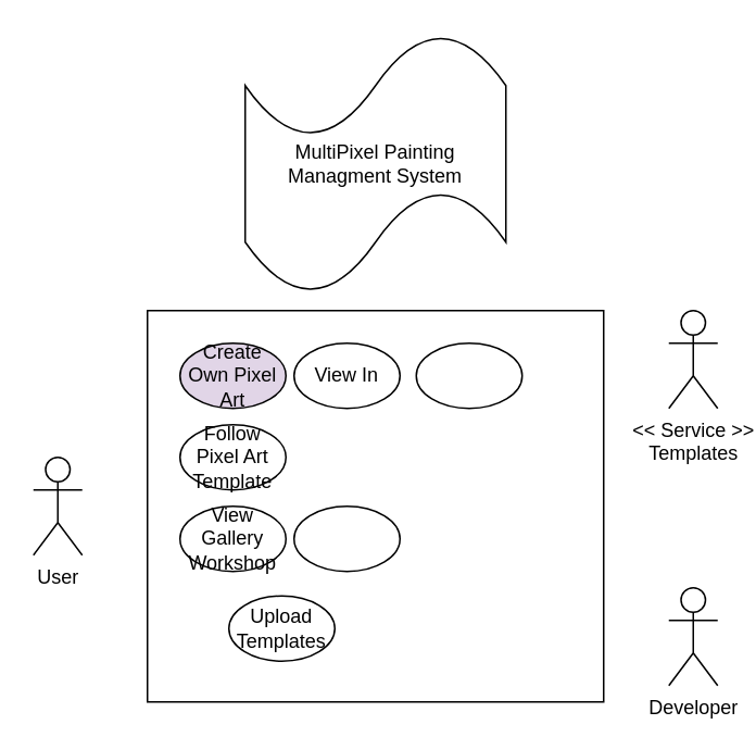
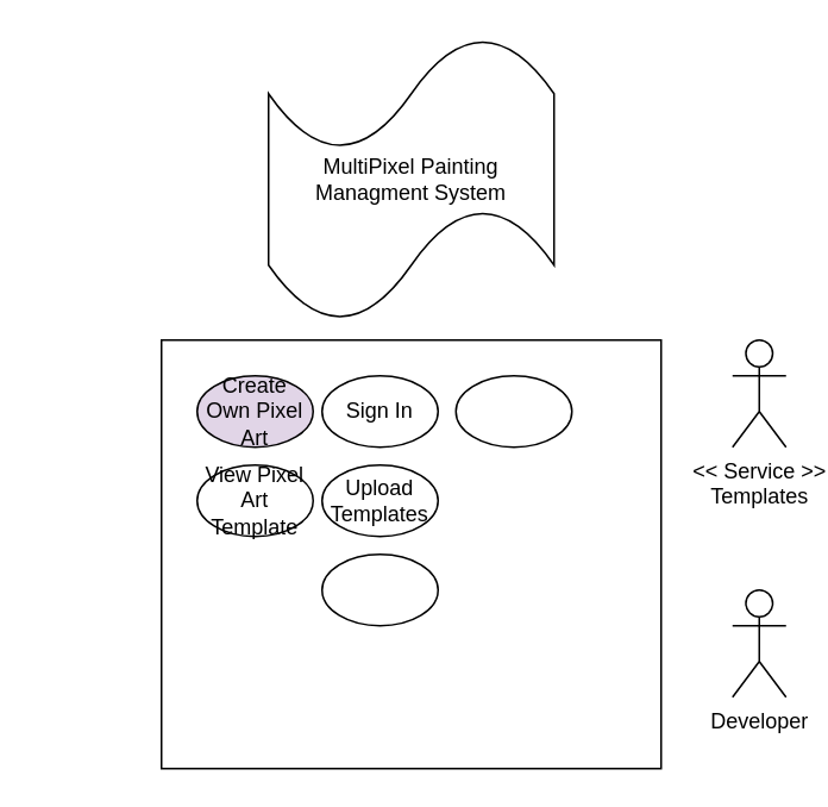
  <mxCell id="0" />
  <mxCell id="1" parent="0" />
  <mxCell id="2" value="" style="rounded=0;whiteSpace=wrap;html=1;" vertex="1" parent="1"><mxGeometry x="90" y="190" width="280" height="240" as="geometry" /></mxCell>
- <mxCell id="3" value="User" style="shape=umlActor;verticalLabelPosition=bottom;verticalAlign=top;html=1;outlineConnect=0;" vertex="1" parent="1"><mxGeometry x="20" y="280" width="30" height="60" as="geometry" /></mxCell>
  <mxCell id="4" value="&amp;lt;&amp;lt; Service &amp;gt;&amp;gt;&lt;br&gt;Templates&lt;div&gt;&lt;br/&gt;&lt;/div&gt;" style="shape=umlActor;verticalLabelPosition=bottom;verticalAlign=top;html=1;outlineConnect=0;" vertex="1" parent="1"><mxGeometry x="410" y="190" width="30" height="60" as="geometry" /></mxCell>
- <mxCell id="5" value="Developer" style="shape=umlActor;verticalLabelPosition=bottom;verticalAlign=top;html=1;outlineConnect=0;" vertex="1" parent="1"><mxGeometry x="410" y="360" width="30" height="60" as="geometry" /></mxCell>
+ <mxCell id="5" value="Developer" style="shape=umlActor;verticalLabelPosition=bottom;verticalAlign=top;html=1;outlineConnect=0;" vertex="1" parent="1"><mxGeometry x="410" y="330" width="30" height="60" as="geometry" /></mxCell>
  <mxCell id="6" value="MultiPixel Painting Managment System" style="shape=tape;whiteSpace=wrap;html=1;" vertex="1" parent="1"><mxGeometry x="150" width="160" height="160" as="geometry" y="20" /></mxCell>
  <mxCell id="7" value="Create Own Pixel Art" style="ellipse;whiteSpace=wrap;html=1;fillColor=#e1d5e7;" vertex="1" parent="1"><mxGeometry x="110" y="210" width="65" height="40" as="geometry" /></mxCell>
- <mxCell id="8" value="Follow Pixel Art Template" style="ellipse;whiteSpace=wrap;html=1;" vertex="1" parent="1"><mxGeometry x="110" y="260" width="65" height="40" as="geometry" /></mxCell>
- <mxCell id="9" value="View In" style="ellipse;whiteSpace=wrap;html=1;" vertex="1" parent="1"><mxGeometry x="180" y="210" width="65" height="40" as="geometry" /></mxCell>
+ <mxCell id="8" value="View Pixel Art Template" style="ellipse;whiteSpace=wrap;html=1;" vertex="1" parent="1"><mxGeometry x="110" y="260" width="65" height="40" as="geometry" /></mxCell>
+ <mxCell id="9" value="Sign In" style="ellipse;whiteSpace=wrap;html=1;" vertex="1" parent="1"><mxGeometry x="180" y="210" width="65" height="40" as="geometry" /></mxCell>
  <mxCell id="10" value="" style="ellipse;whiteSpace=wrap;html=1;" vertex="1" parent="1"><mxGeometry x="180" y="310" width="65" height="40" as="geometry" /></mxCell>
  <mxCell id="11" value="" style="ellipse;whiteSpace=wrap;html=1;" vertex="1" parent="1"><mxGeometry x="255" y="210" width="65" height="40" as="geometry" /></mxCell>
- <mxCell id="12" value="View Gallery Workshop" style="ellipse;whiteSpace=wrap;html=1;" vertex="1" parent="1"><mxGeometry x="110" y="310" width="65" height="40" as="geometry" /></mxCell>
- <mxCell id="13" value="Upload Templates" style="ellipse;whiteSpace=wrap;html=1;" vertex="1" parent="1"><mxGeometry x="140" y="365" width="65" height="40" as="geometry" /></mxCell>
+ <mxCell id="13" value="Upload Templates" style="ellipse;whiteSpace=wrap;html=1;" vertex="1" parent="1"><mxGeometry x="180" y="260" width="65" height="40" as="geometry" /></mxCell>
